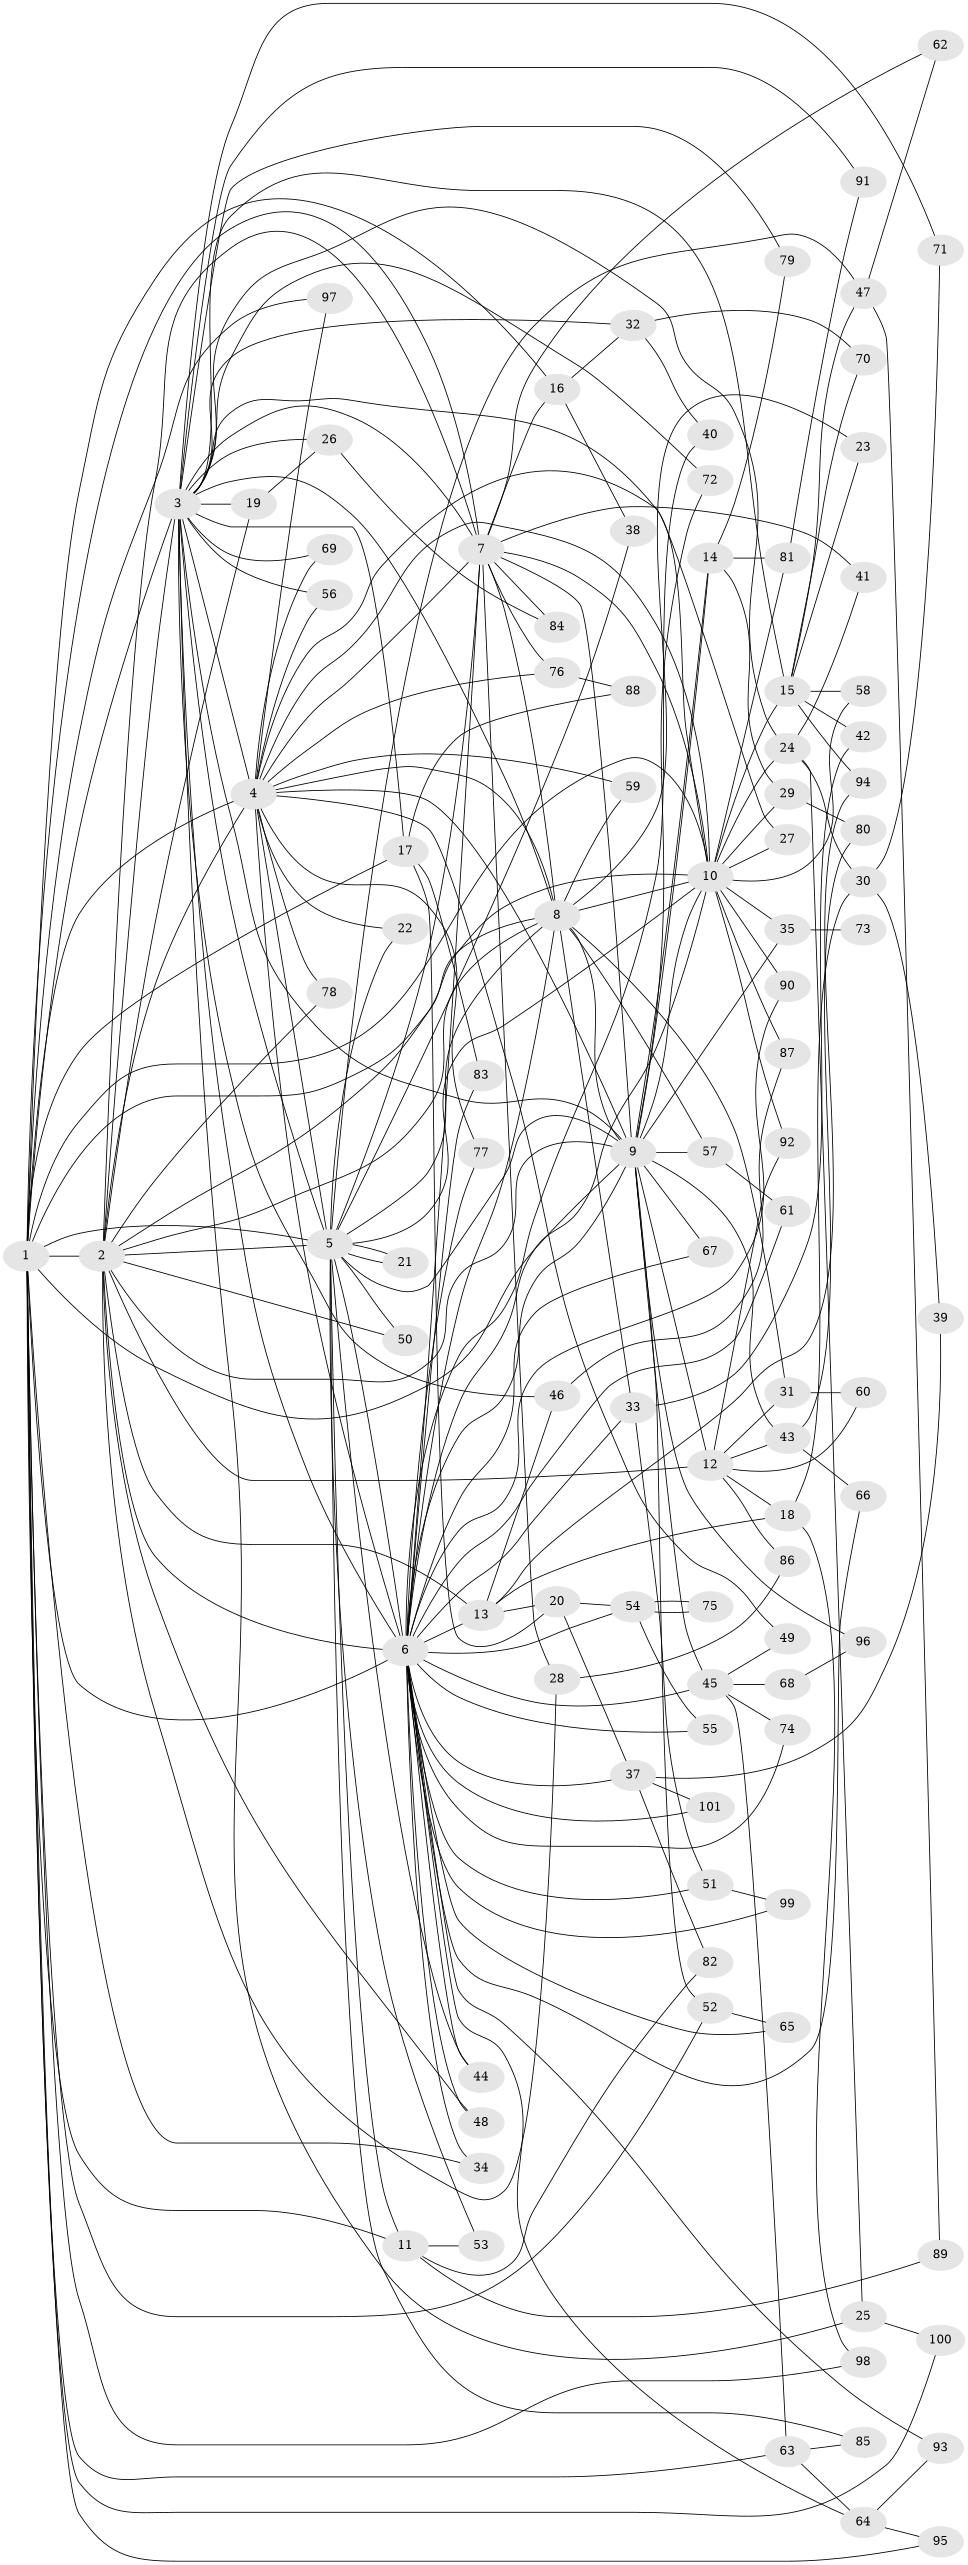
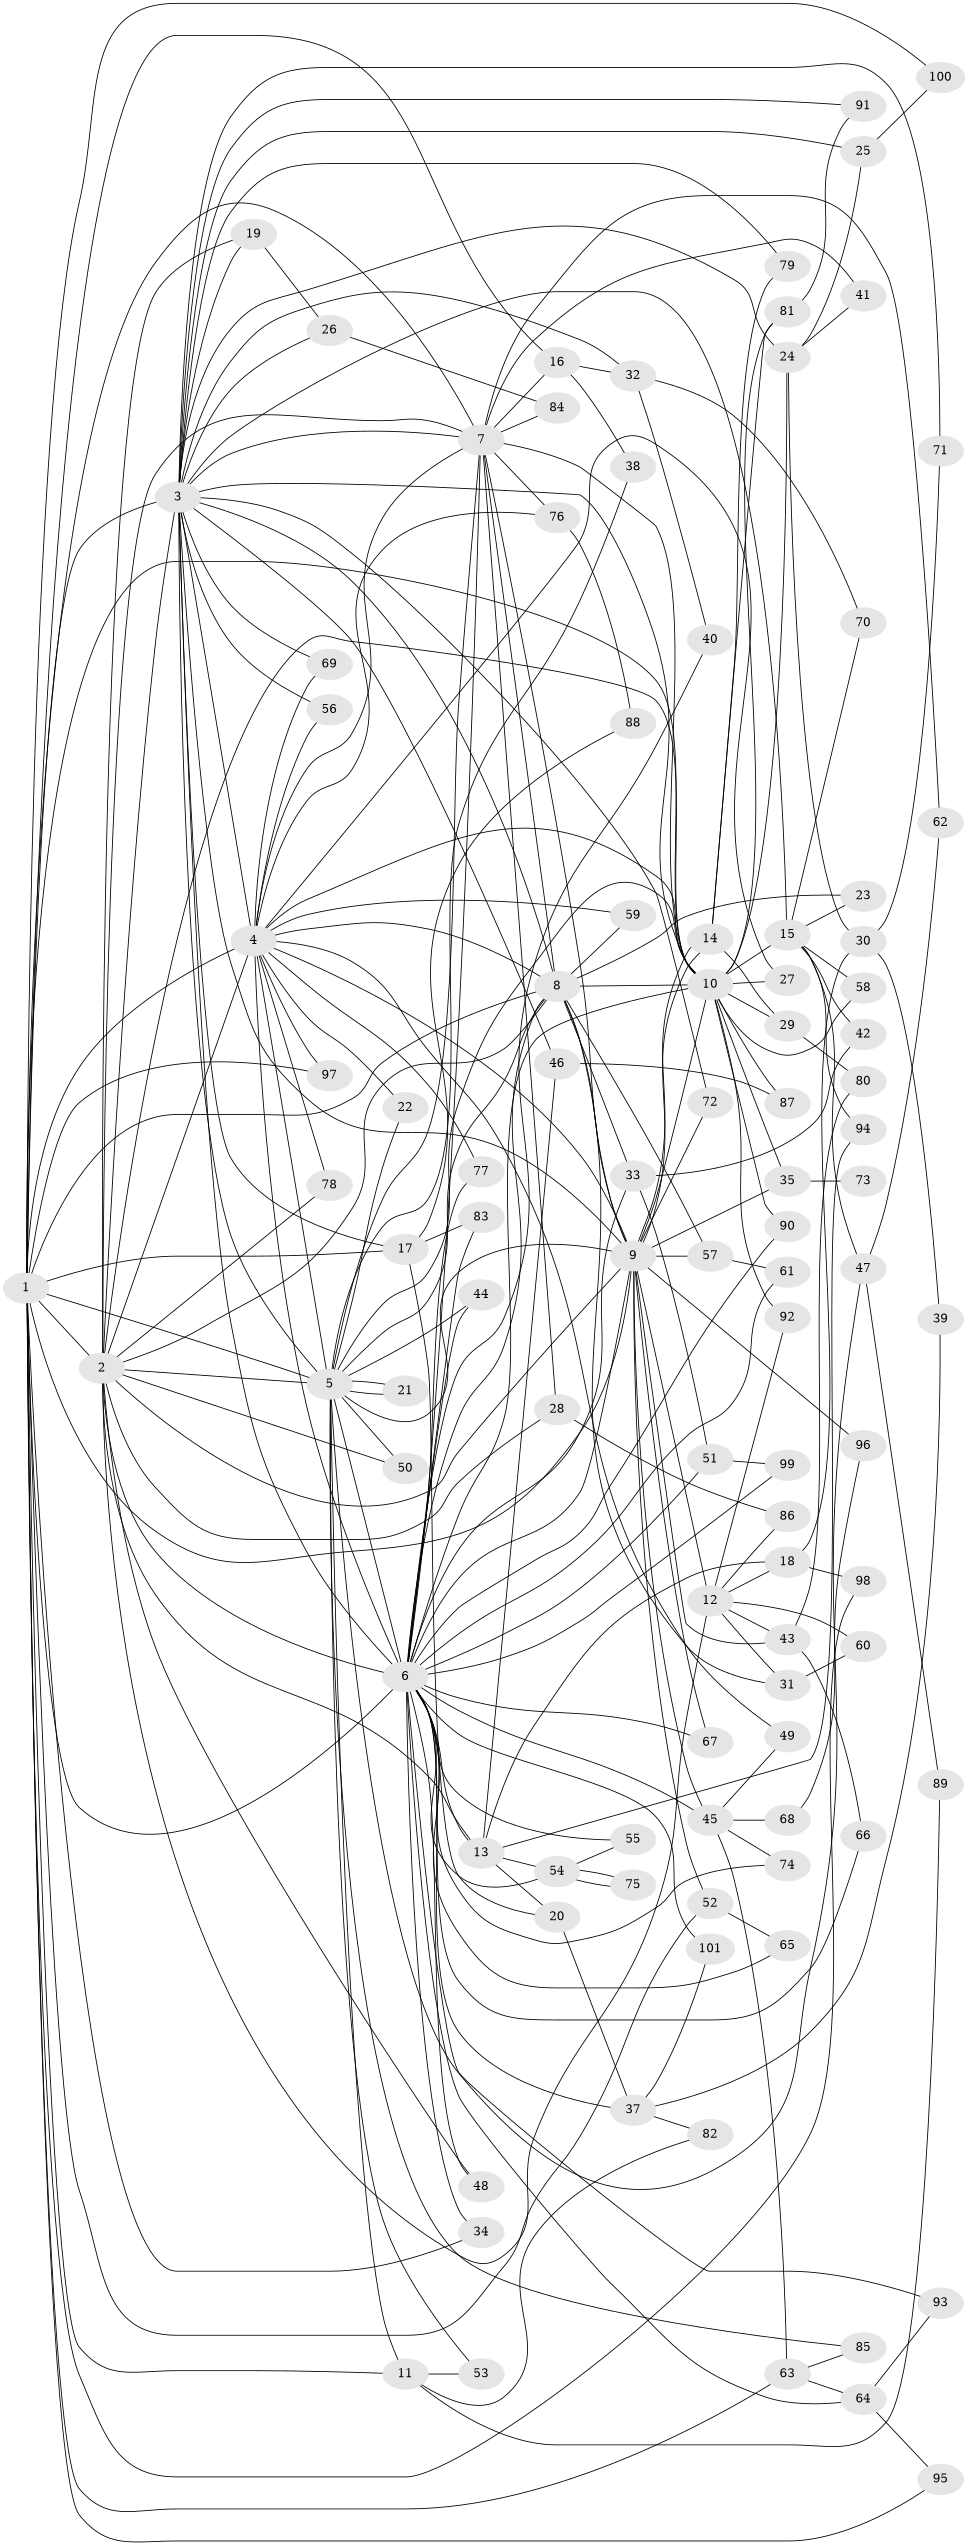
  graph {
    rankdir=LR
    node [color=gray90 style=filled]
    1
    2
    3
    4
    5
    6
    7
    8
    9
    10
    11
    16
    17
    34
    52
    63
    95
    97
    98
    100
    12
    13
    19
    28
    48
    50
    78
    15
    24
    25
    26
    32
    46
    56
    69
    71
    72
    79
    91
    22
    27
    49
    59
    76
    77
    21
    38
    44
    47
    53
    85
    33
    37
    40
    45
    51
    54
    55
    61
    64
    65
    66
    67
    74
    83
    90
    93
    99
    101
    41
    62
    84
    23
    31
    57
    14
    35
    43
    96
    29
    58
    81
    87
    92
    82
    89
    20
    88
    18
    60
    86
    94
    42
    70
    30
    39
    68
    75
    73
    80
    1 -- 2
    1 -- 3
    1 -- 4
    1 -- 5
    1 -- 6
    1 -- 7
    1 -- 8
    1 -- 9
    1 -- 10
    1 -- 11
    1 -- 16
    1 -- 17
    1 -- 34
    1 -- 52
    1 -- 63
    1 -- 95
    1 -- 97
    1 -- 98
    1 -- 100
    2 -- 3
    2 -- 4
    2 -- 5
    2 -- 6
    2 -- 7
    2 -- 8
    2 -- 9
    2 -- 10
    2 -- 12
    2 -- 13
    2 -- 19
    2 -- 28
    2 -- 48
    2 -- 50
    2 -- 78
    3 -- 4
    3 -- 5
    3 -- 6
    3 -- 7
    3 -- 8
    3 -- 9
    3 -- 10
    3 -- 17
    3 -- 19
    3 -- 15
    3 -- 24
    3 -- 25
    3 -- 26
    3 -- 32
    3 -- 46
    3 -- 56
    3 -- 69
    3 -- 71
    3 -- 72
    3 -- 79
    3 -- 91
    4 -- 5
    4 -- 6
    4 -- 7
    4 -- 8
    4 -- 9
    4 -- 10
    4 -- 97
    4 -- 78
    4 -- 56
    4 -- 69
    4 -- 22
    4 -- 27
    4 -- 49
    4 -- 59
    4 -- 76
    4 -- 77
    5 -- 6
    5 -- 7
    5 -- 8
    5 -- 9
    5 -- 10
    5 -- 11
    5 -- 50
    5 -- 22
    5 -- 21
    5 -- 21
    5 -- 38
    5 -- 44
    5 -- 47
    5 -- 53
    5 -- 85
    6 -- 7
    6 -- 8
    6 -- 9
    6 -- 10
    6 -- 34
    6 -- 13
    6 -- 48
    6 -- 77
    6 -- 44
    6 -- 33
    6 -- 37
    6 -- 40
    6 -- 45
    6 -- 51
    6 -- 54
    6 -- 55
    6 -- 61
    6 -- 64
    6 -- 65
    6 -- 66
    6 -- 67
    6 -- 74
    6 -- 83
    6 -- 90
    6 -- 93
    6 -- 99
    6 -- 101
    7 -- 8
    7 -- 9
    7 -- 10
    7 -- 16
    7 -- 28
    7 -- 76
    7 -- 41
    7 -- 62
    7 -- 84
    8 -- 9
    8 -- 10
    8 -- 59
    8 -- 33
    8 -- 23
    8 -- 31
    8 -- 57
    9 -- 10
    9 -- 52
    9 -- 12
    9 -- 72
    9 -- 45
    9 -- 67
    9 -- 57
    9 -- 14
    9 -- 14
    9 -- 35
    9 -- 43
    9 -- 96
    10 -- 15
    10 -- 24
    10 -- 27
    10 -- 90
    10 -- 35
    10 -- 29
    10 -- 58
    10 -- 81
    10 -- 87
    10 -- 92
    11 -- 53
    11 -- 82
    11 -- 89
    16 -- 32
    16 -- 38
    17 -- 83
    17 -- 20
    17 -- 88
    52 -- 65
    63 -- 85
    63 -- 64
    12 -- 31
    12 -- 43
    12 -- 92
    12 -- 18
    12 -- 60
    12 -- 86
    13 -- 46
    13 -- 20
    13 -- 18
    13 -- 94
    19 -- 26
    28 -- 86
    15 -- 47
    15 -- 23
    15 -- 58
    15 -- 94
    15 -- 42
    15 -- 70
    24 -- 25
    24 -- 41
    24 -- 30
    25 -- 100
    26 -- 84
    32 -- 40
    32 -- 70
    46 -- 87
    76 -- 88
    47 -- 62
    47 -- 89
    33 -- 51
    33 -- 42
    37 -- 101
    37 -- 82
    37 -- 39
    45 -- 63
    45 -- 49
    45 -- 74
    45 -- 68
    51 -- 99
    54 -- 55
    54 -- 75
    54 -- 75
    64 -- 95
    64 -- 93
    31 -- 60
    57 -- 61
    14 -- 79
    14 -- 29
    14 -- 81
    35 -- 73
    43 -- 66
    43 -- 80
    29 -- 80
    81 -- 91
    20 -- 37
-   20 -- 54
+   13 -- 54
    18 -- 98
    18 -- 30
    30 -- 71
    30 -- 39
    68 -- 96
  }
